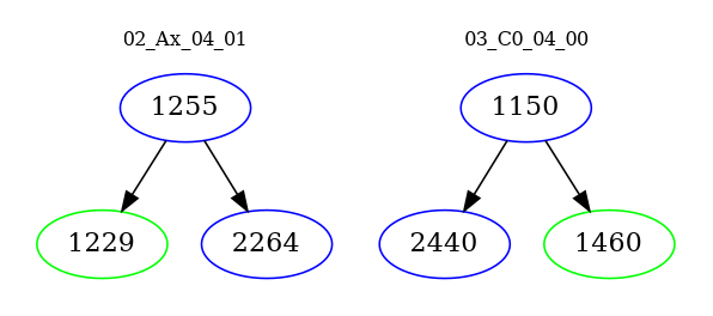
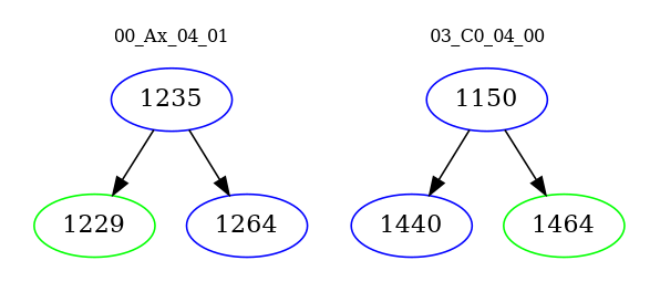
  digraph {
    node [color=blue]
    edge [color=black]
-   n1 [label=1255]
+   n1 [label=1235]
    n2 [color=green label=1229]
-   n3 [label=2264]
+   n3 [label=1264]
    n4 [label=1150]
-   n5 [label=2440]
-   n6 [color=green label=1460]
+   n5 [label=1440]
+   n6 [color=green label=1464]
    subgraph cluster_1 {
      color=white
      fontsize=10
-     label="02_Ax_04_01"
+     label="00_Ax_04_01"
      n1
      n2
      n3
    }
    subgraph cluster_2 {
      color=white
      fontsize=10
      label="03_C0_04_00"
      n4
      n5
      n6
    }
    n1 -> n2
    n1 -> n3
    n4 -> n5
    n4 -> n6
  }
